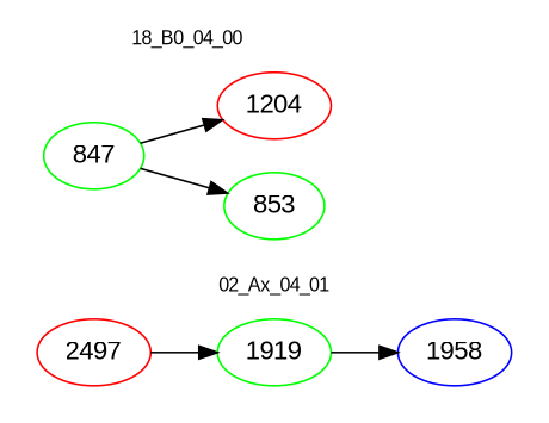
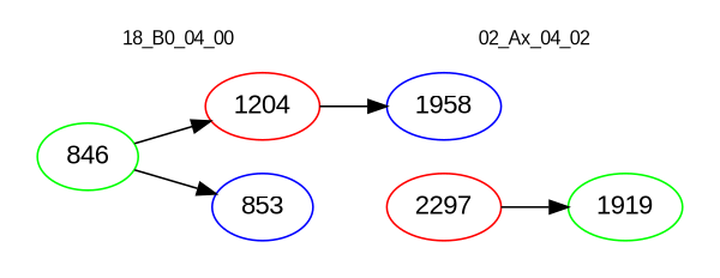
  digraph {
    fontname="Liberation Sans"
    rankdir=LR
    node [color=green fontname="Liberation Sans"]
    edge [color=black fontname="Liberation Sans"]
    n1 [label=1919]
    n2 [color=blue label=1958]
-   n3 [color=red label=2497]
-   n4 [label=847]
-   n5 [label=853]
+   n3 [color=red label=2297]
+   n4 [label=846]
+   n5 [color=blue label=853]
    n6 [color=red label=1204]
    subgraph cluster_1 {
      color=white
      fontsize=10
-     label="02_Ax_04_01"
+     label="02_Ax_04_02"
      n1
      n2
      n3
    }
    subgraph cluster_2 {
      color=white
      fontsize=10
      label="18_B0_04_00"
      n4
      n5
      n6
    }
-   n1 -> n2
+   n6 -> n2
    n3 -> n1
    n4 -> n5
    n4 -> n6
  }
